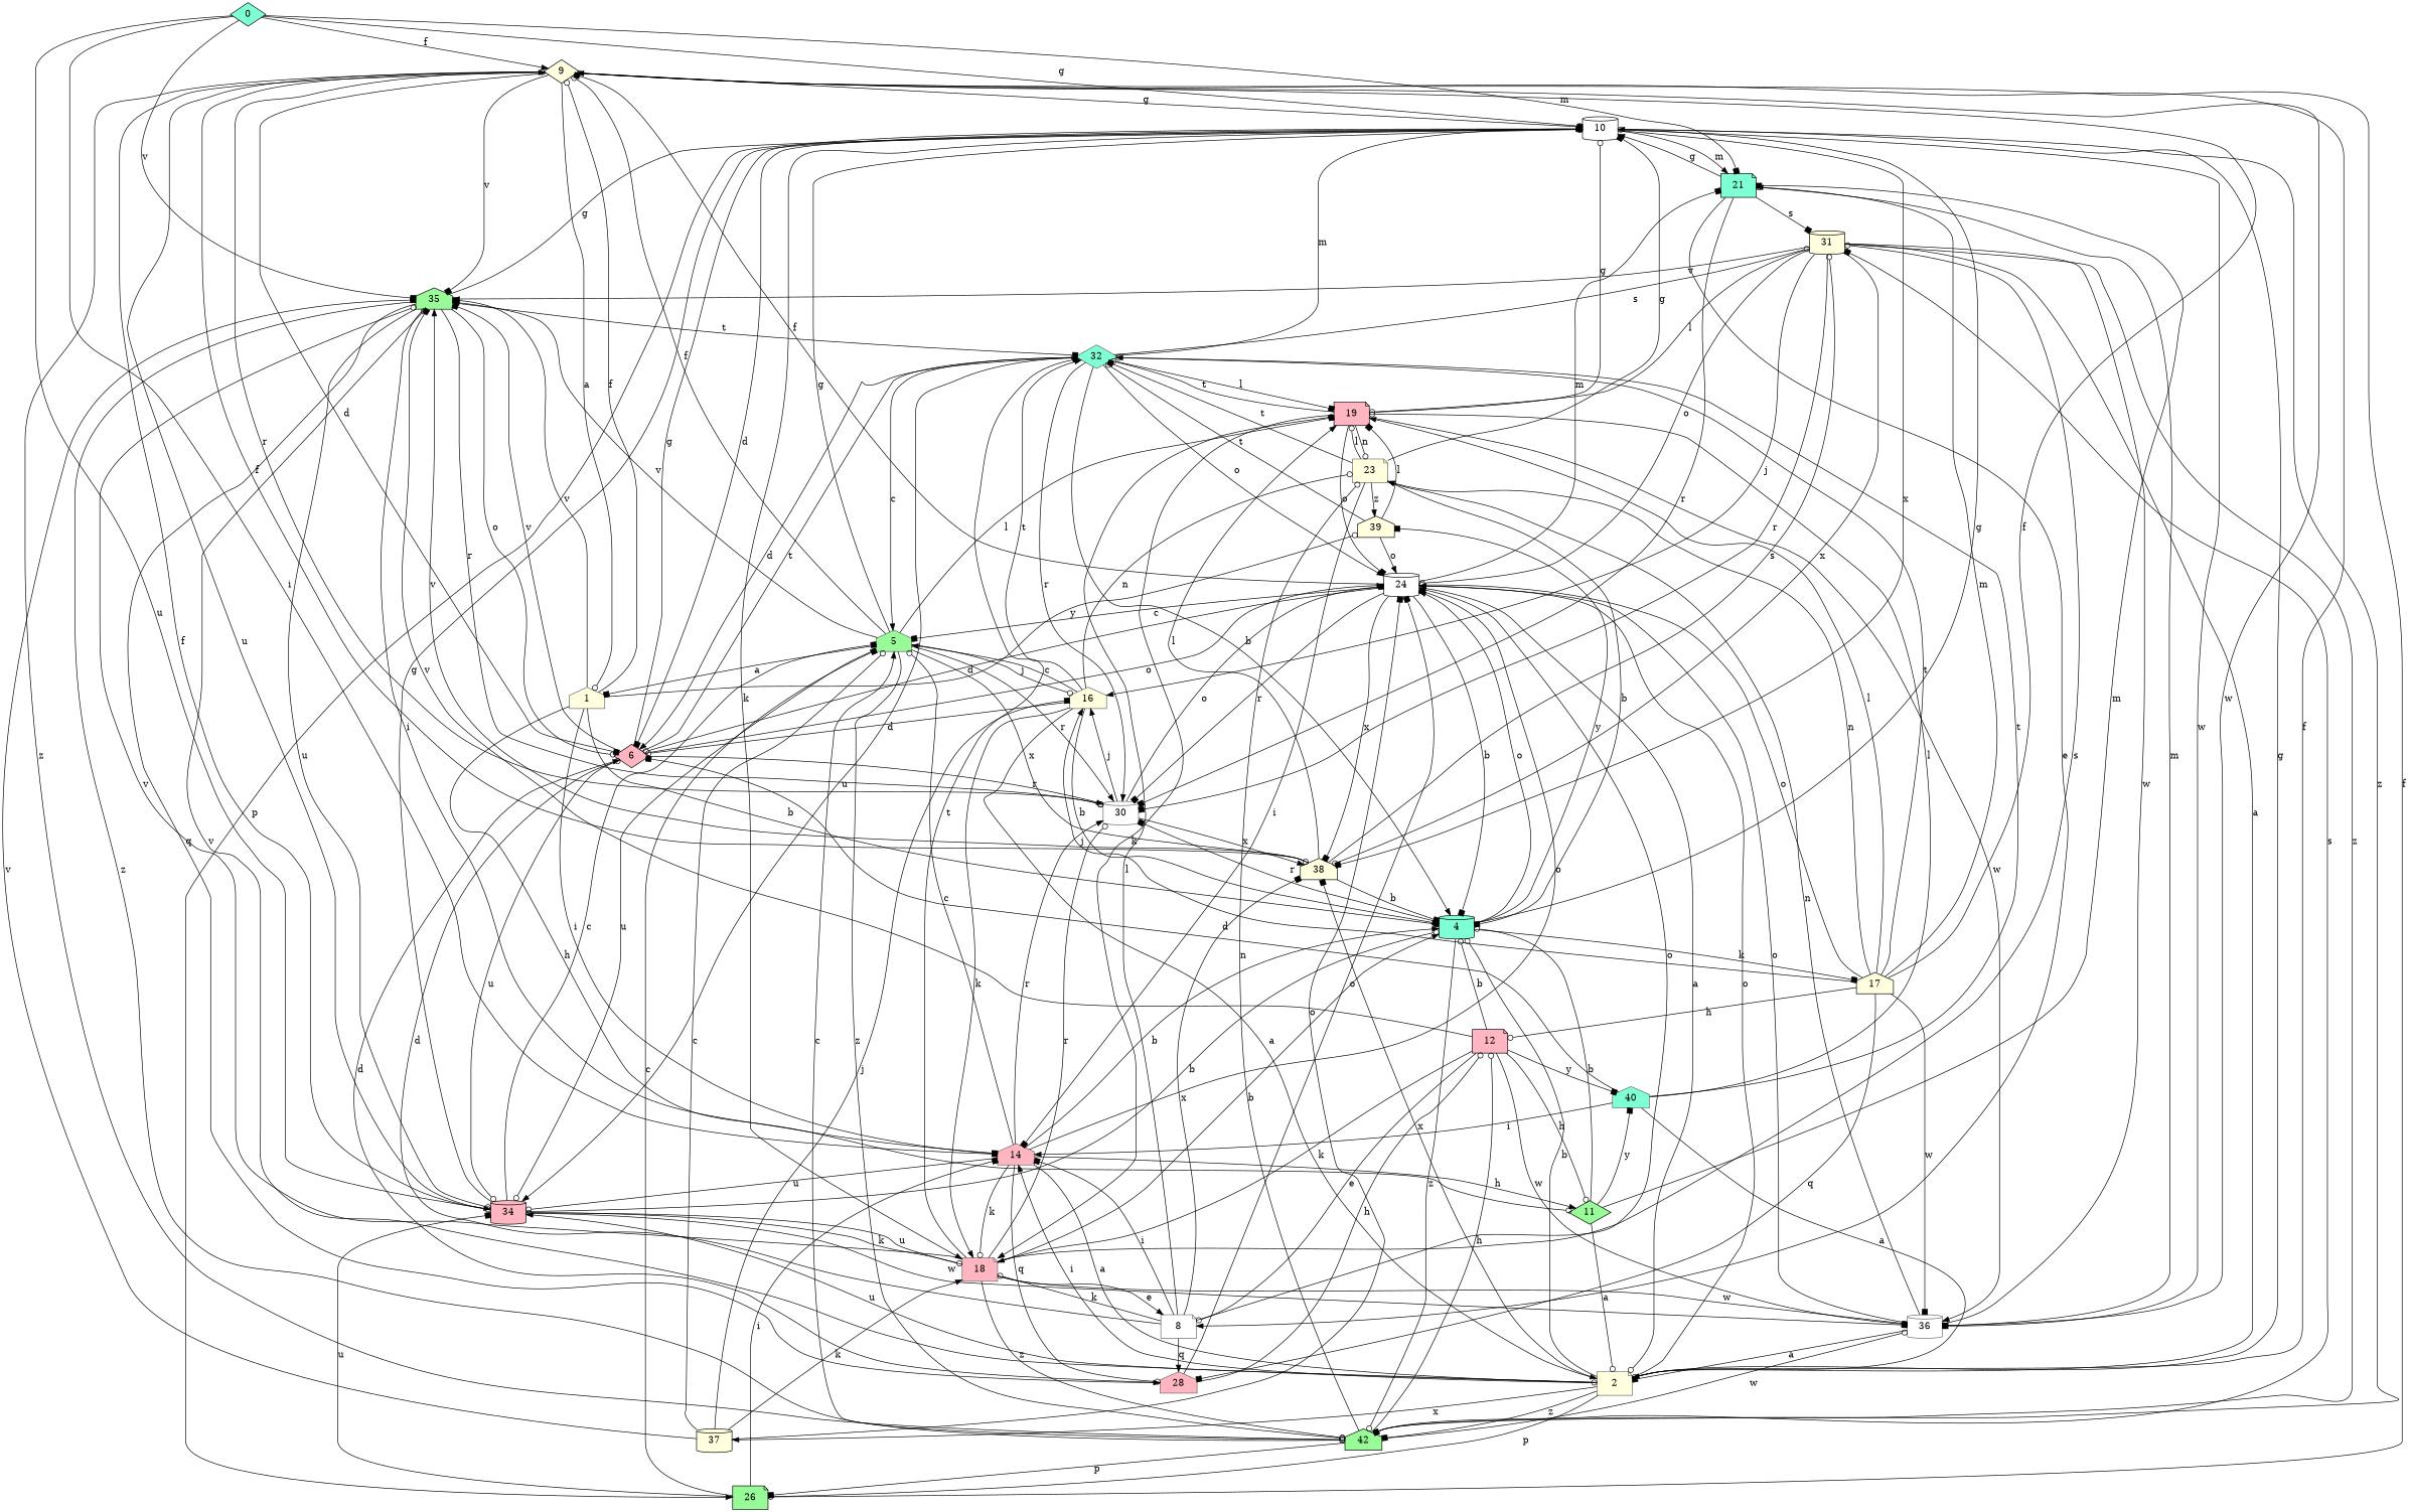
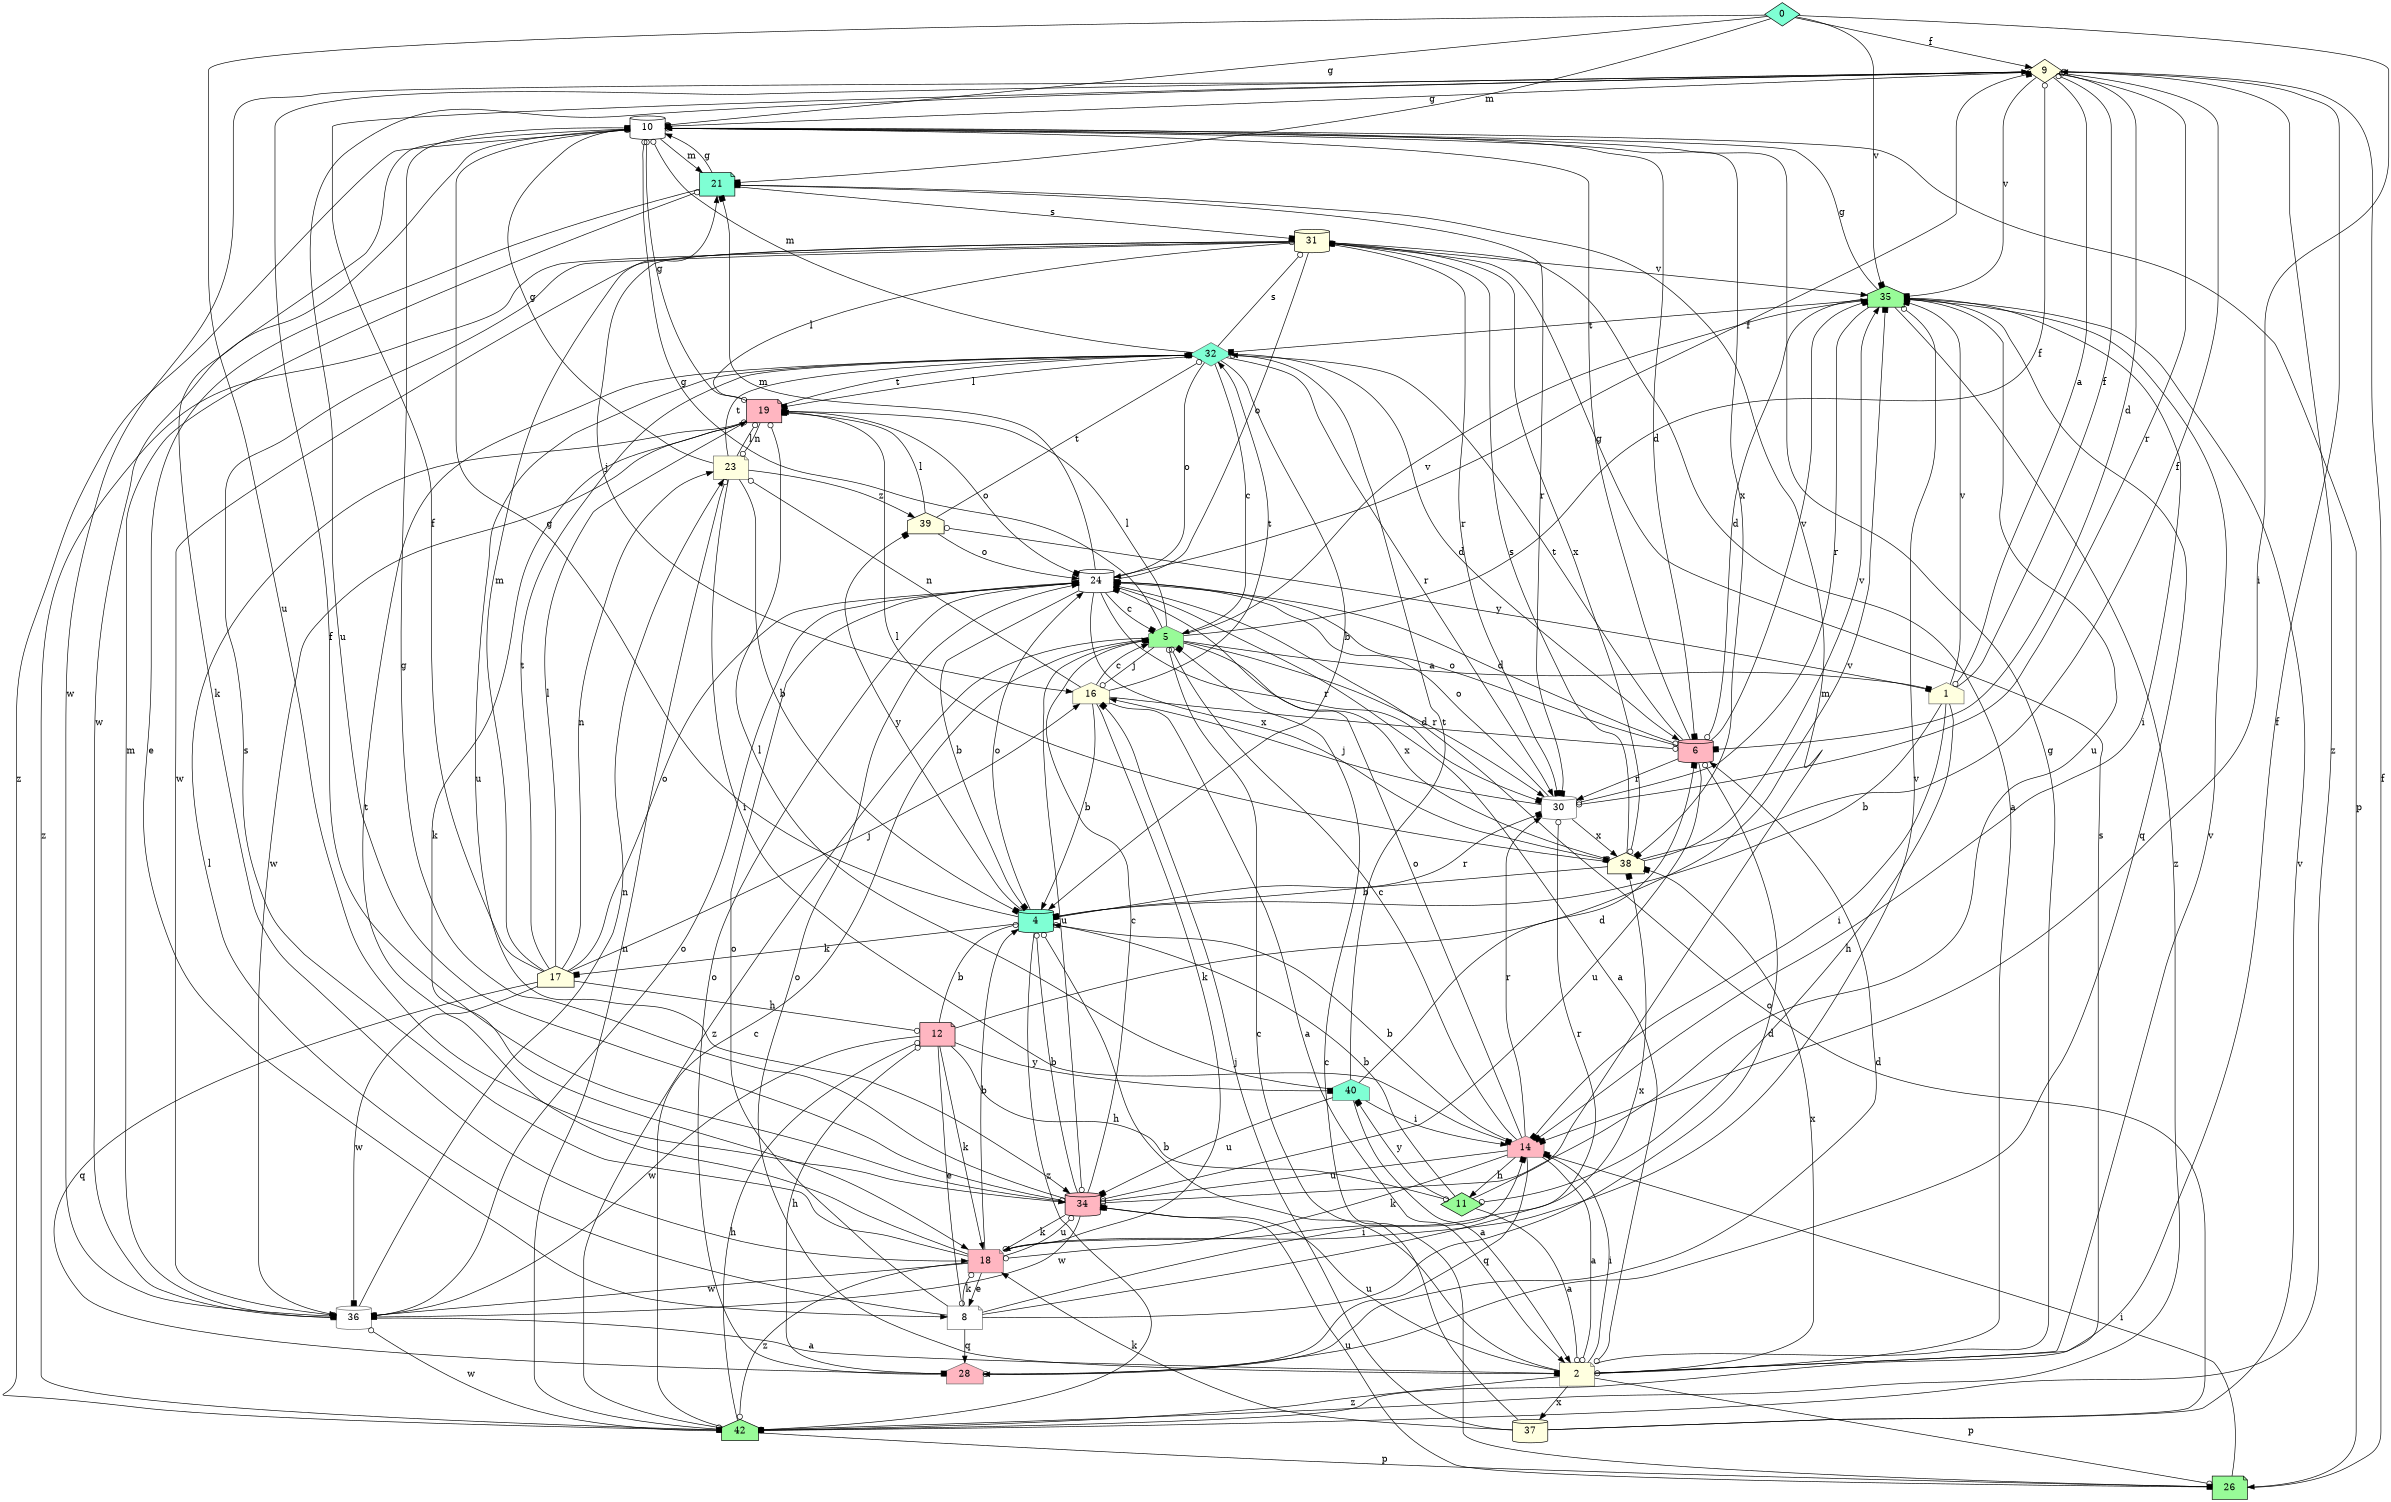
  strict digraph {
    node [color=black fillcolor=lightyellow shape=house style=filled]
    edge [arrowhead=odot]
    0 [fillcolor=aquamarine shape=diamond]
    9 [shape=diamond]
    10 [fillcolor=white shape=cylinder]
    14 [color=gray40 fillcolor=lightpink]
    21 [fillcolor=aquamarine shape=note]
    34 [fillcolor=lightpink shape=cylinder]
    35 [fillcolor=palegreen]
    1 [color=gray40]
    42 [fillcolor=palegreen]
    30 [color=gray40 fillcolor=white shape=cylinder]
-   6 [fillcolor=lightpink shape=diamond]
+   6 [fillcolor=lightpink shape=cylinder]
    36 [color=gray40 fillcolor=white shape=cylinder]
    26 [fillcolor=palegreen shape=note]
    38
    18 [color=gray40 fillcolor=lightpink shape=note]
    4 [fillcolor=aquamarine shape=cylinder]
    11 [fillcolor=palegreen shape=diamond]
    2 [color=gray40 shape=note]
    24 [fillcolor=white shape=cylinder]
    5 [color=gray40 fillcolor=palegreen]
    28 [color=gray40 fillcolor=lightpink]
    8 [color=gray40 fillcolor=white shape=note]
    31 [shape=cylinder]
    32 [color=gray40 fillcolor=aquamarine shape=diamond]
    39
    17
    40 [color=gray40 fillcolor=aquamarine]
    19 [fillcolor=lightpink shape=note]
    37 [shape=cylinder]
    16 [color=gray40]
    12 [fillcolor=lightpink shape=note]
    23 [color=gray40 shape=note]
    0 -> 9 [arrowhead=normal label=f]
    0 -> 10 [label=g]
    0 -> 14 [arrowhead=box label=i]
    0 -> 21 [arrowhead=box label=m]
    0 -> 34 [arrowhead=normal label=u]
    0 -> 35 [arrowhead=box label=v]
    9 -> 10 [arrowhead=box label=g]
    9 -> 34 [label=u]
    9 -> 35 [arrowhead=box label=v]
    9 -> 1 [label=a]
    9 -> 42 [label=z]
    9 -> 30 [label=r]
    9 -> 6 [arrowhead=box label=d]
    9 -> 36 [arrowhead=box label=w]
    10 -> 21 [arrowhead=normal label=m]
    10 -> 42 [label=z]
    10 -> 6 [arrowhead=box label=d]
    10 -> 36 [arrowhead=box label=w]
    10 -> 26 [arrowhead=normal label=p]
    10 -> 38 [arrowhead=box label=x]
    10 -> 18 [arrowhead=normal label=k]
    14 -> 34 [label=u]
    14 -> 30 [arrowhead=normal label=r]
    14 -> 18 [label=k]
    14 -> 4 [arrowhead=normal label=b]
    14 -> 11 [arrowhead=normal label=h]
    14 -> 2 [label=a]
    14 -> 24 [arrowhead=box label=o]
    14 -> 5 [label=c]
    14 -> 28 [label=q]
    21 -> 10 [arrowhead=normal label=g]
    21 -> 30 [arrowhead=box label=r]
    21 -> 8 [arrowhead=normal label=e]
    21 -> 31 [arrowhead=box label=s]
    34 -> 9 [arrowhead=normal label=f]
    34 -> 10 [arrowhead=box label=g]
    34 -> 36 [arrowhead=box label=w]
    34 -> 18 [label=k]
    34 -> 4 [label=b]
    34 -> 5 [arrowhead=box label=c]
    35 -> 10 [label=g]
    35 -> 14 [arrowhead=box label=i]
    35 -> 34 [label=u]
    35 -> 42 [label=z]
    35 -> 30 [label=r]
-   35 -> 6 [label=o]
+   35 -> 6 [label=d]
    35 -> 28 [arrowhead=normal label=q]
    35 -> 32 [arrowhead=box label=t]
    1 -> 9 [label=f]
    1 -> 14 [arrowhead=box label=i]
    1 -> 35 [arrowhead=box label=v]
    1 -> 4 [arrowhead=box label=b]
    1 -> 11 [label=h]
    1 -> 39 [label=y]
    42 -> 36 [label=w]
    42 -> 26 [arrowhead=box label=p]
    42 -> 5 [arrowhead=normal label=c]
    42 -> 31 [arrowhead=box label=s]
    42 -> 12 [label=h]
    42 -> 23 [label=n]
    30 -> 38 [arrowhead=normal label=x]
    30 -> 24 [arrowhead=box label=o]
    30 -> 16 [arrowhead=normal label=j]
    6 -> 10 [arrowhead=normal label=g]
    6 -> 34 [label=u]
    6 -> 35 [arrowhead=box label=v]
    6 -> 30 [arrowhead=normal label=r]
    6 -> 24 [arrowhead=normal label=o]
    6 -> 32 [label=t]
    36 -> 21 [label=m]
    36 -> 2 [arrowhead=box label=a]
    36 -> 24 [arrowhead=normal label=o]
    36 -> 23 [arrowhead=normal label=n]
    26 -> 9 [label=f]
    26 -> 14 [arrowhead=box label=i]
    26 -> 34 [arrowhead=box label=u]
    26 -> 5 [arrowhead=box label=c]
    38 -> 9 [label=f]
    38 -> 35 [arrowhead=normal label=v]
    38 -> 4 [arrowhead=box label=b]
    38 -> 31 [label=s]
    38 -> 19 [arrowhead=normal label=l]
    18 -> 34 [label=u]
    18 -> 35 [label=v]
    18 -> 42 [label=z]
    18 -> 30 [label=r]
    18 -> 36 [label=w]
    18 -> 4 [arrowhead=normal label=b]
    18 -> 8 [arrowhead=normal label=e]
    18 -> 31 [label=s]
    18 -> 32 [arrowhead=normal label=t]
    4 -> 10 [label=g]
    4 -> 42 [label=z]
    4 -> 30 [arrowhead=box label=r]
    4 -> 24 [arrowhead=normal label=o]
    4 -> 39 [arrowhead=box label=y]
    4 -> 17 [arrowhead=box label=k]
    11 -> 21 [arrowhead=box label=m]
    11 -> 4 [label=b]
    11 -> 2 [label=a]
    11 -> 40 [arrowhead=box label=y]
    2 -> 9 [arrowhead=normal label=f]
    2 -> 10 [arrowhead=normal label=g]
    2 -> 14 [arrowhead=normal label=i]
    2 -> 34 [arrowhead=normal label=u]
    2 -> 35 [label=v]
    2 -> 42 [arrowhead=box label=z]
    2 -> 26 [label=p]
    2 -> 38 [arrowhead=box label=x]
    2 -> 4 [label=b]
    2 -> 24 [arrowhead=normal label=o]
    2 -> 37 [arrowhead=normal label=x]
    24 -> 9 [arrowhead=box label=f]
    24 -> 21 [arrowhead=box label=m]
    24 -> 30 [arrowhead=box label=r]
    24 -> 6 [label=d]
    24 -> 38 [arrowhead=box label=x]
    24 -> 4 [arrowhead=box label=b]
    24 -> 2 [label=a]
    24 -> 5 [arrowhead=box label=c]
    5 -> 9 [label=f]
    5 -> 10 [label=g]
    5 -> 34 [label=u]
    5 -> 35 [arrowhead=normal label=v]
    5 -> 1 [arrowhead=box label=a]
    5 -> 42 [label=z]
    5 -> 30 [arrowhead=normal label=r]
    5 -> 38 [label=x]
    5 -> 19 [arrowhead=box label=l]
    5 -> 16 [label=j]
    28 -> 6 [arrowhead=normal label=d]
    28 -> 24 [arrowhead=box label=o]
    28 -> 12 [label=h]
    8 -> 14 [arrowhead=box label=i]
    8 -> 6 [label=d]
    8 -> 38 [arrowhead=box label=x]
    8 -> 18 [label=k]
    8 -> 24 [arrowhead=normal label=o]
    8 -> 28 [arrowhead=normal label=q]
    8 -> 19 [label=l]
    31 -> 35 [arrowhead=normal label=v]
    31 -> 42 [arrowhead=box label=z]
    31 -> 30 [arrowhead=box label=r]
    31 -> 36 [label=w]
    31 -> 38 [label=x]
    31 -> 2 [label=a]
    31 -> 24 [label=o]
    31 -> 19 [label=l]
    31 -> 16 [arrowhead=normal label=j]
    32 -> 10 [label=m]
    32 -> 34 [arrowhead=normal label=u]
    32 -> 30 [arrowhead=normal label=r]
    32 -> 6 [arrowhead=normal label=d]
    32 -> 4 [arrowhead=normal label=b]
    32 -> 24 [arrowhead=normal label=o]
    32 -> 5 [arrowhead=normal label=c]
    32 -> 31 [label=s]
    32 -> 19 [arrowhead=box label=l]
    39 -> 24 [arrowhead=normal label=o]
    39 -> 32 [label=t]
    39 -> 19 [arrowhead=box label=l]
    17 -> 9 [arrowhead=normal label=f]
    17 -> 21 [arrowhead=normal label=m]
    17 -> 36 [arrowhead=box label=w]
    17 -> 24 [label=o]
    17 -> 28 [arrowhead=box label=q]
    17 -> 32 [label=t]
    17 -> 19 [arrowhead=normal label=l]
    17 -> 16 [arrowhead=normal label=j]
    17 -> 12 [label=h]
    17 -> 23 [arrowhead=normal label=n]
    40 -> 14 [arrowhead=normal label=i]
+   40 -> 34 [arrowhead=box label=u]
    40 -> 6 [arrowhead=box label=d]
    40 -> 2 [arrowhead=normal label=a]
    40 -> 32 [arrowhead=normal label=t]
    40 -> 19 [label=l]
    19 -> 10 [label=g]
    19 -> 36 [arrowhead=normal label=w]
    19 -> 18 [arrowhead=normal label=k]
    19 -> 24 [arrowhead=box label=o]
    19 -> 32 [label=t]
    19 -> 23 [label=n]
    37 -> 35 [arrowhead=box label=v]
    37 -> 18 [arrowhead=normal label=k]
    37 -> 24 [arrowhead=box label=o]
    37 -> 5 [label=c]
    37 -> 16 [arrowhead=box label=j]
    16 -> 6 [label=d]
    16 -> 18 [arrowhead=normal label=k]
    16 -> 4 [arrowhead=normal label=b]
    16 -> 2 [arrowhead=normal label=a]
    16 -> 5 [arrowhead=normal label=c]
    16 -> 32 [arrowhead=normal label=t]
    16 -> 23 [label=n]
    12 -> 35 [arrowhead=box label=v]
    12 -> 36 [arrowhead=box label=w]
    12 -> 18 [arrowhead=normal label=k]
    12 -> 4 [label=b]
    12 -> 11 [label=h]
    12 -> 8 [label=e]
    12 -> 40 [arrowhead=box label=y]
    23 -> 10 [arrowhead=box label=g]
    23 -> 14 [arrowhead=box label=i]
    23 -> 4 [arrowhead=box label=b]
    23 -> 32 [arrowhead=box label=t]
    23 -> 39 [arrowhead=normal label=z]
    23 -> 19 [label=l]
  }
